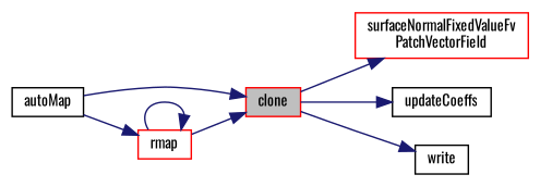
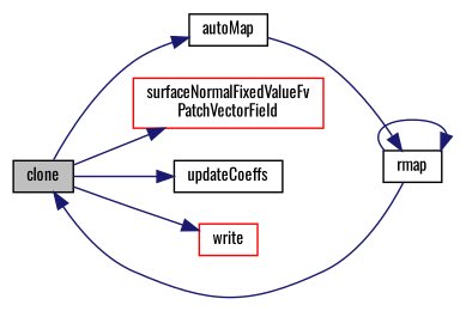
  digraph {
    fontname=Oswald
    rankdir=LR
    node [color=black fontname=Oswald fontsize=10 shape=record]
    edge [color=midnightblue fontname=Oswald fontsize=10 labelfontname=FreeSans labelfontsize=10 style=solid]
-   n1 [color=red fillcolor=grey75 fontcolor=black height=0.2 label=clone style=filled width=0.4]
+   n1 [fillcolor=grey75 fontcolor=black height=0.2 label=clone style=filled width=0.4]
    n2 [height=0.2 label=autoMap width=0.4]
    n3 [color=red height=0.2 label="surfaceNormalFixedValueFv\lPatchVectorField" width=0.4]
    n4 [height=0.2 label=updateCoeffs width=0.4]
-   n5 [height=0.2 label=write width=0.4]
-   n6 [color=red height=0.2 label=rmap width=0.4]
-   n2 -> n1
+   n5 [color=red height=0.2 label=write width=0.4]
+   n6 [height=0.2 label=rmap width=0.4]
+   n1 -> n2
    n1 -> n3
    n1 -> n4
    n1 -> n5
    n2 -> n6
    n6 -> n1
    n6 -> n6
  }
